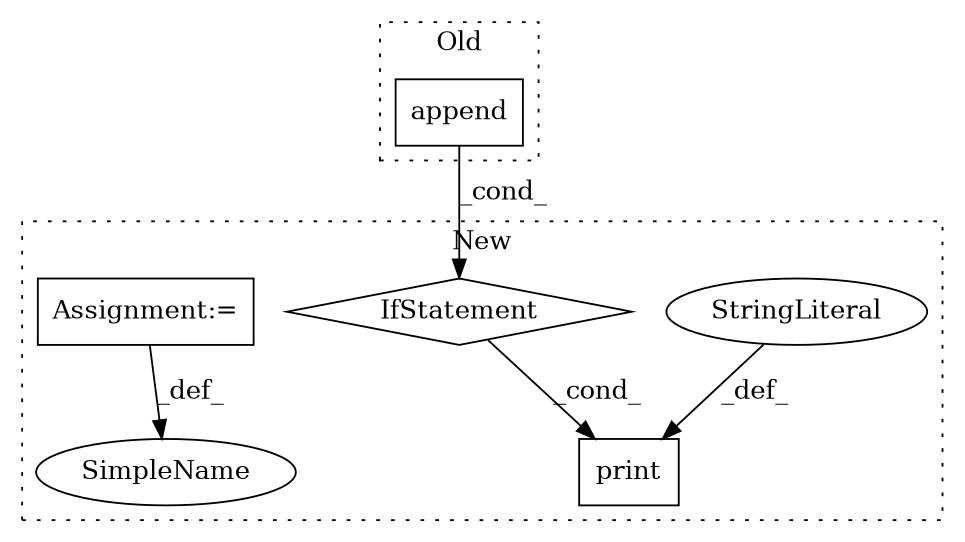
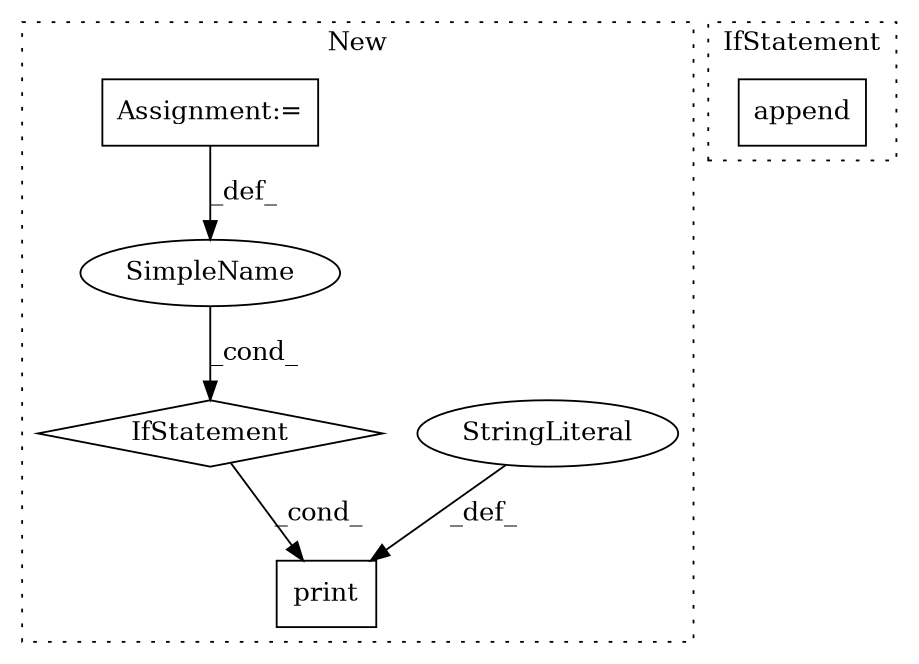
  digraph {
    node [a=32 shape=box]
    n1 [l="6,1" label=print s="10010,10096"]
    n2 [a=45 l=80 label=StringLiteral s=10016 shape=ellipse]
    n3 [a=25 l="4,2" label=IfStatement s="9680,9705" shape=diamond]
    n4 [a=42 label=SimpleName shape=ellipse]
    n5 [a=7 l=1 label="Assignment:=" s=9628]
    n6 [l="7,1" label=append s="10459,10469"]
    subgraph cluster_1 {
      label=New
      style=dotted
      n1
      n2
      n3
      n4
      n5
    }
    subgraph cluster_2 {
-     label=Old
+     label=IfStatement
      style=dotted
      n6
    }
    n2 -> n1 [label=_def_]
    n3 -> n1 [label=_cond_]
-   n6 -> n3 [label=_cond_]
+   n4 -> n3 [label=_cond_]
    n5 -> n4 [label=_def_]
  }
